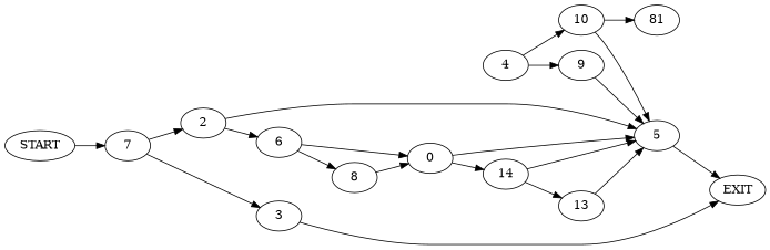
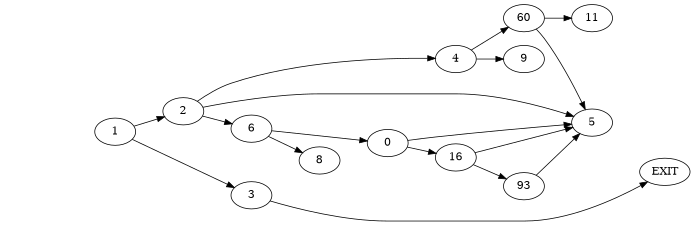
  digraph {
    rankdir=LR
-   n1 [label=START]
-   1 [label=7]
+   1
    2
    3
    n5 [label=EXIT]
    4
    5
    6
    9
-   10
+   10 [label=60]
    n11 [label=0]
    8
-   11 [label=81]
-   14
-   13
-   n1 -> 1
+   11
+   14 [label=16]
+   13 [label=93]
    1 -> 2
    1 -> 3
+   2 -> 4
    2 -> 5
    2 -> 6
    3 -> n5
    4 -> 9
    4 -> 10
-   5 -> n5
    6 -> n11
    6 -> 8
-   9 -> 5
    10 -> 5
    10 -> 11
    n11 -> 5
    n11 -> 14
-   8 -> n11
    14 -> 5
    14 -> 13
    13 -> 5
  }
